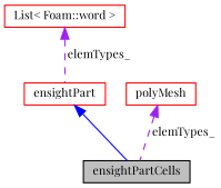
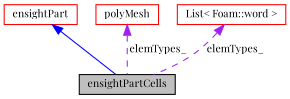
  digraph {
    fontname="Playfair Display"
    node [color=red fontname="Playfair Display" fontsize=10 shape=record]
    edge [color=purple dir=back fontname="Playfair Display" fontsize=10 labelfontname=FreeSans labelfontsize=10 style=dashed]
    n1 [color=black fillcolor=grey75 fontcolor=black height=0.2 label=ensightPartCells style=filled width=0.4]
    n2 [height=0.2 label=ensightPart width=0.4]
    n3 [height=0.2 label=polyMesh width=0.4]
    n4 [height=0.2 label="List\< Foam::word \>" width=0.4]
    n2 -> n1 [color=blue style=solid]
    n3 -> n1 [label=" elemTypes_"]
-   n4 -> n2 [label=" elemTypes_"]
+   n4 -> n1 [label=" elemTypes_"]
  }
